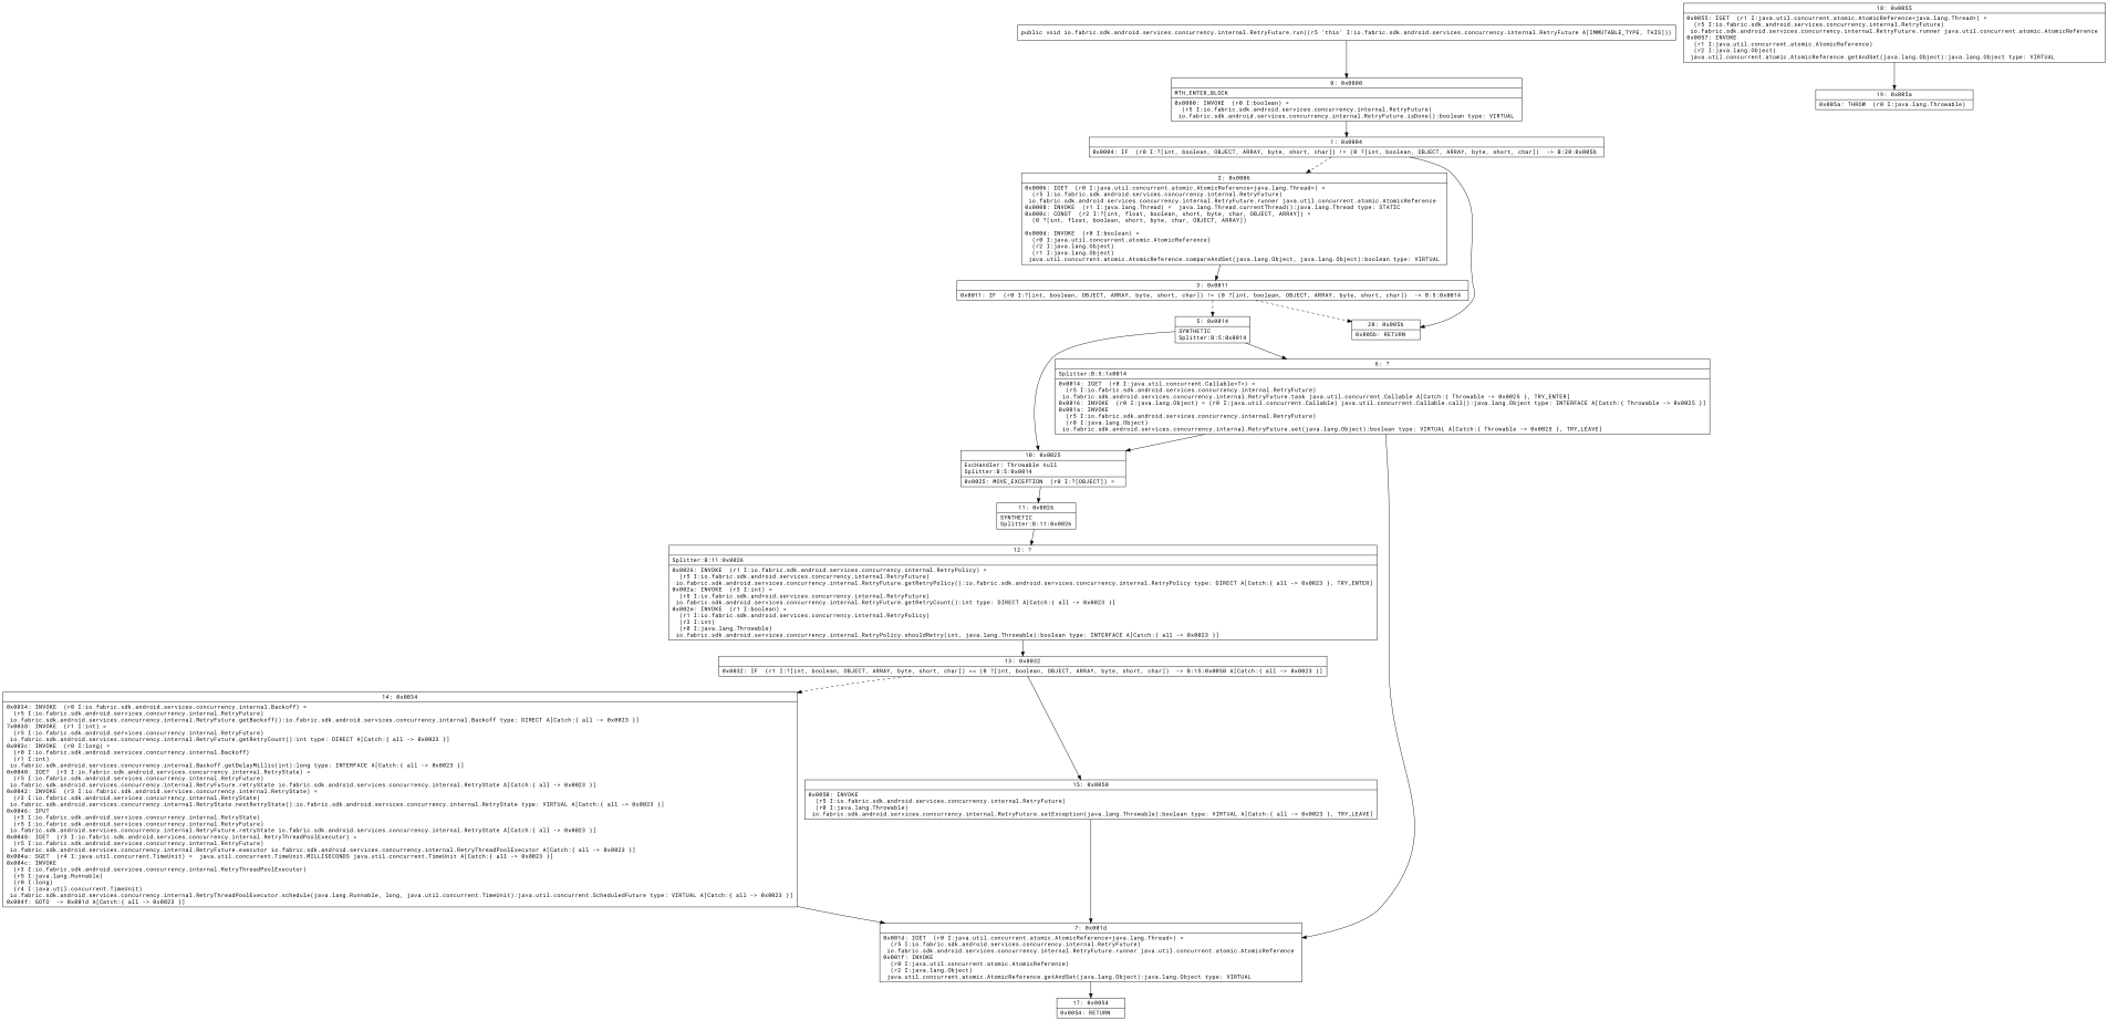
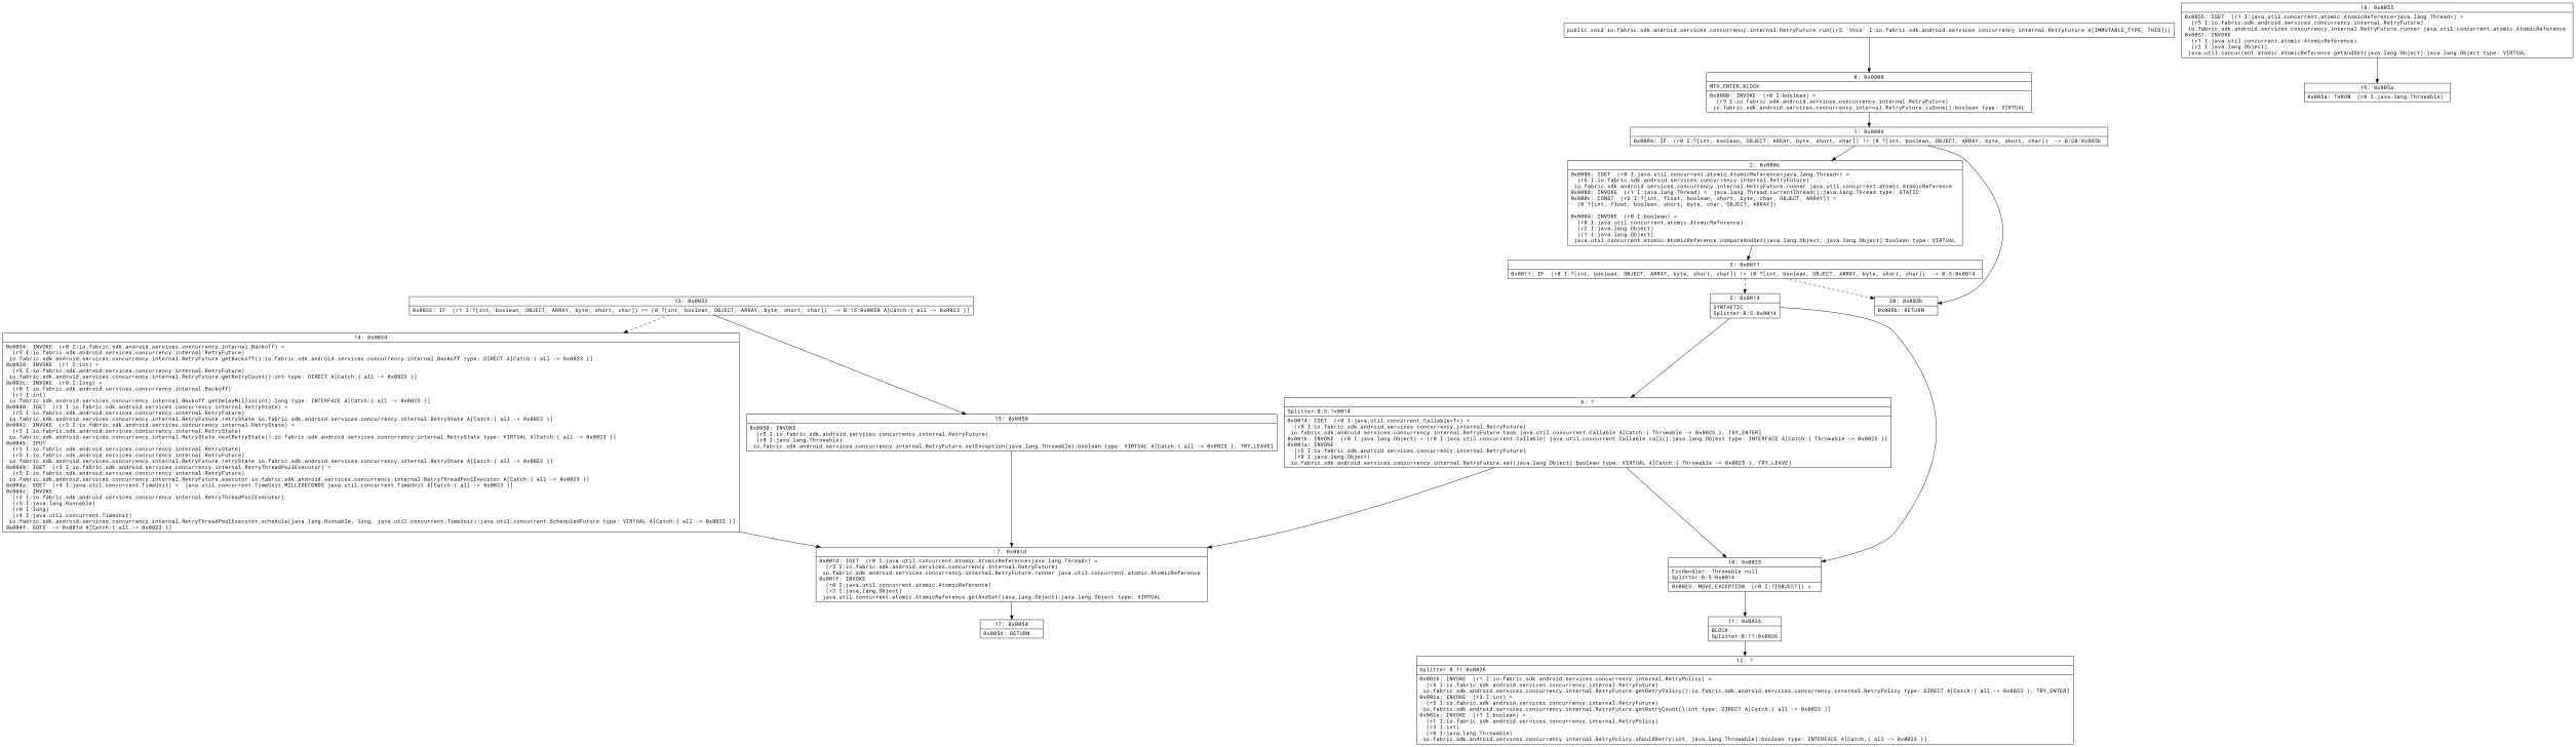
  digraph {
    fontname="Roboto Mono"
    node [fontname="Roboto Mono" shape=record]
    edge [fontname="Roboto Mono"]
    n1 [label="{0\:\ 0x0000|MTH_ENTER_BLOCK\l|0x0000: INVOKE  (r0 I:boolean) = \l  (r5 I:io.fabric.sdk.android.services.concurrency.internal.RetryFuture)\l io.fabric.sdk.android.services.concurrency.internal.RetryFuture.isDone():boolean type: VIRTUAL \l}"]
    n2 [label="{1\:\ 0x0004|0x0004: IF  (r0 I:?[int, boolean, OBJECT, ARRAY, byte, short, char]) != (0 ?[int, boolean, OBJECT, ARRAY, byte, short, char])  \-\> B:20:0x005b \l}"]
    n3 [label="{2\:\ 0x0006|0x0006: IGET  (r0 I:java.util.concurrent.atomic.AtomicReference\<java.lang.Thread\>) = \l  (r5 I:io.fabric.sdk.android.services.concurrency.internal.RetryFuture)\l io.fabric.sdk.android.services.concurrency.internal.RetryFuture.runner java.util.concurrent.atomic.AtomicReference \l0x0008: INVOKE  (r1 I:java.lang.Thread) =  java.lang.Thread.currentThread():java.lang.Thread type: STATIC \l0x000c: CONST  (r2 I:?[int, float, boolean, short, byte, char, OBJECT, ARRAY]) = \l  (0 ?[int, float, boolean, short, byte, char, OBJECT, ARRAY])\l \l0x000d: INVOKE  (r0 I:boolean) = \l  (r0 I:java.util.concurrent.atomic.AtomicReference)\l  (r2 I:java.lang.Object)\l  (r1 I:java.lang.Object)\l java.util.concurrent.atomic.AtomicReference.compareAndSet(java.lang.Object, java.lang.Object):boolean type: VIRTUAL \l}"]
    n4 [label="{20\:\ 0x005b|0x005b: RETURN   \l}"]
    n5 [label="{3\:\ 0x0011|0x0011: IF  (r0 I:?[int, boolean, OBJECT, ARRAY, byte, short, char]) != (0 ?[int, boolean, OBJECT, ARRAY, byte, short, char])  \-\> B:5:0x0014 \l}"]
    n6 [label="{5\:\ 0x0014|SYNTHETIC\lSplitter:B:5:0x0014\l}"]
    n7 [label="{6\:\ ?|Splitter:B:5:1x0014\l|0x0014: IGET  (r0 I:java.util.concurrent.Callable\<T\>) = \l  (r5 I:io.fabric.sdk.android.services.concurrency.internal.RetryFuture)\l io.fabric.sdk.android.services.concurrency.internal.RetryFuture.task java.util.concurrent.Callable A[Catch:\{ Throwable \-\> 0x0025 \}, TRY_ENTER]\l0x0016: INVOKE  (r0 I:java.lang.Object) = (r0 I:java.util.concurrent.Callable) java.util.concurrent.Callable.call():java.lang.Object type: INTERFACE A[Catch:\{ Throwable \-\> 0x0025 \}]\l0x001a: INVOKE  \l  (r5 I:io.fabric.sdk.android.services.concurrency.internal.RetryFuture)\l  (r0 I:java.lang.Object)\l io.fabric.sdk.android.services.concurrency.internal.RetryFuture.set(java.lang.Object):boolean type: VIRTUAL A[Catch:\{ Throwable \-\> 0x0025 \}, TRY_LEAVE]\l}"]
    n8 [label="{10\:\ 0x0025|ExcHandler: Throwable null\lSplitter:B:5:0x0014\l|0x0025: MOVE_EXCEPTION  (r0 I:?[OBJECT]) =  \l}"]
    n9 [label="{7\:\ 0x001d|0x001d: IGET  (r0 I:java.util.concurrent.atomic.AtomicReference\<java.lang.Thread\>) = \l  (r5 I:io.fabric.sdk.android.services.concurrency.internal.RetryFuture)\l io.fabric.sdk.android.services.concurrency.internal.RetryFuture.runner java.util.concurrent.atomic.AtomicReference \l0x001f: INVOKE  \l  (r0 I:java.util.concurrent.atomic.AtomicReference)\l  (r2 I:java.lang.Object)\l java.util.concurrent.atomic.AtomicReference.getAndSet(java.lang.Object):java.lang.Object type: VIRTUAL \l}"]
-   n10 [label="{11\:\ 0x0026|SYNTHETIC\lSplitter:B:11:0x0026\l}"]
+   n10 [label="{11\:\ 0x0026|BLOCK\lSplitter:B:11:0x0026\l}"]
    n11 [label="{17\:\ 0x0054|0x0054: RETURN   \l}"]
    n12 [label="{18\:\ 0x0055|0x0055: IGET  (r1 I:java.util.concurrent.atomic.AtomicReference\<java.lang.Thread\>) = \l  (r5 I:io.fabric.sdk.android.services.concurrency.internal.RetryFuture)\l io.fabric.sdk.android.services.concurrency.internal.RetryFuture.runner java.util.concurrent.atomic.AtomicReference \l0x0057: INVOKE  \l  (r1 I:java.util.concurrent.atomic.AtomicReference)\l  (r2 I:java.lang.Object)\l java.util.concurrent.atomic.AtomicReference.getAndSet(java.lang.Object):java.lang.Object type: VIRTUAL \l}"]
    n13 [label="{19\:\ 0x005a|0x005a: THROW  (r0 I:java.lang.Throwable) \l}"]
    n14 [label="{12\:\ ?|Splitter:B:11:0x0026\l|0x0026: INVOKE  (r1 I:io.fabric.sdk.android.services.concurrency.internal.RetryPolicy) = \l  (r5 I:io.fabric.sdk.android.services.concurrency.internal.RetryFuture)\l io.fabric.sdk.android.services.concurrency.internal.RetryFuture.getRetryPolicy():io.fabric.sdk.android.services.concurrency.internal.RetryPolicy type: DIRECT A[Catch:\{ all \-\> 0x0023 \}, TRY_ENTER]\l0x002a: INVOKE  (r3 I:int) = \l  (r5 I:io.fabric.sdk.android.services.concurrency.internal.RetryFuture)\l io.fabric.sdk.android.services.concurrency.internal.RetryFuture.getRetryCount():int type: DIRECT A[Catch:\{ all \-\> 0x0023 \}]\l0x002e: INVOKE  (r1 I:boolean) = \l  (r1 I:io.fabric.sdk.android.services.concurrency.internal.RetryPolicy)\l  (r3 I:int)\l  (r0 I:java.lang.Throwable)\l io.fabric.sdk.android.services.concurrency.internal.RetryPolicy.shouldRetry(int, java.lang.Throwable):boolean type: INTERFACE A[Catch:\{ all \-\> 0x0023 \}]\l}"]
    n15 [label="{13\:\ 0x0032|0x0032: IF  (r1 I:?[int, boolean, OBJECT, ARRAY, byte, short, char]) == (0 ?[int, boolean, OBJECT, ARRAY, byte, short, char])  \-\> B:15:0x0050 A[Catch:\{ all \-\> 0x0023 \}]\l}"]
-   n16 [label="{14\:\ 0x0034|0x0034: INVOKE  (r0 I:io.fabric.sdk.android.services.concurrency.internal.Backoff) = \l  (r5 I:io.fabric.sdk.android.services.concurrency.internal.RetryFuture)\l io.fabric.sdk.android.services.concurrency.internal.RetryFuture.getBackoff():io.fabric.sdk.android.services.concurrency.internal.Backoff type: DIRECT A[Catch:\{ all \-\> 0x0023 \}]\l7x0038: INVOKE  (r1 I:int) = \l  (r5 I:io.fabric.sdk.android.services.concurrency.internal.RetryFuture)\l io.fabric.sdk.android.services.concurrency.internal.RetryFuture.getRetryCount():int type: DIRECT A[Catch:\{ all \-\> 0x0023 \}]\l0x003c: INVOKE  (r0 I:long) = \l  (r0 I:io.fabric.sdk.android.services.concurrency.internal.Backoff)\l  (r1 I:int)\l io.fabric.sdk.android.services.concurrency.internal.Backoff.getDelayMillis(int):long type: INTERFACE A[Catch:\{ all \-\> 0x0023 \}]\l0x0040: IGET  (r3 I:io.fabric.sdk.android.services.concurrency.internal.RetryState) = \l  (r5 I:io.fabric.sdk.android.services.concurrency.internal.RetryFuture)\l io.fabric.sdk.android.services.concurrency.internal.RetryFuture.retryState io.fabric.sdk.android.services.concurrency.internal.RetryState A[Catch:\{ all \-\> 0x0023 \}]\l0x0042: INVOKE  (r3 I:io.fabric.sdk.android.services.concurrency.internal.RetryState) = \l  (r3 I:io.fabric.sdk.android.services.concurrency.internal.RetryState)\l io.fabric.sdk.android.services.concurrency.internal.RetryState.nextRetryState():io.fabric.sdk.android.services.concurrency.internal.RetryState type: VIRTUAL A[Catch:\{ all \-\> 0x0023 \}]\l0x0046: IPUT  \l  (r3 I:io.fabric.sdk.android.services.concurrency.internal.RetryState)\l  (r5 I:io.fabric.sdk.android.services.concurrency.internal.RetryFuture)\l io.fabric.sdk.android.services.concurrency.internal.RetryFuture.retryState io.fabric.sdk.android.services.concurrency.internal.RetryState A[Catch:\{ all \-\> 0x0023 \}]\l0x0048: IGET  (r3 I:io.fabric.sdk.android.services.concurrency.internal.RetryThreadPoolExecutor) = \l  (r5 I:io.fabric.sdk.android.services.concurrency.internal.RetryFuture)\l io.fabric.sdk.android.services.concurrency.internal.RetryFuture.executor io.fabric.sdk.android.services.concurrency.internal.RetryThreadPoolExecutor A[Catch:\{ all \-\> 0x0023 \}]\l0x004a: SGET  (r4 I:java.util.concurrent.TimeUnit) =  java.util.concurrent.TimeUnit.MILLISECONDS java.util.concurrent.TimeUnit A[Catch:\{ all \-\> 0x0023 \}]\l0x004c: INVOKE  \l  (r3 I:io.fabric.sdk.android.services.concurrency.internal.RetryThreadPoolExecutor)\l  (r5 I:java.lang.Runnable)\l  (r0 I:long)\l  (r4 I:java.util.concurrent.TimeUnit)\l io.fabric.sdk.android.services.concurrency.internal.RetryThreadPoolExecutor.schedule(java.lang.Runnable, long, java.util.concurrent.TimeUnit):java.util.concurrent.ScheduledFuture type: VIRTUAL A[Catch:\{ all \-\> 0x0023 \}]\l0x004f: GOTO  \-\> 0x001d A[Catch:\{ all \-\> 0x0023 \}]\l}"]
+   n16 [label="{14\:\ 0x0034|0x0034: INVOKE  (r0 I:io.fabric.sdk.android.services.concurrency.internal.Backoff) = \l  (r5 I:io.fabric.sdk.android.services.concurrency.internal.RetryFuture)\l io.fabric.sdk.android.services.concurrency.internal.RetryFuture.getBackoff():io.fabric.sdk.android.services.concurrency.internal.Backoff type: DIRECT A[Catch:\{ all \-\> 0x0023 \}]\l0x0038: INVOKE  (r1 I:int) = \l  (r5 I:io.fabric.sdk.android.services.concurrency.internal.RetryFuture)\l io.fabric.sdk.android.services.concurrency.internal.RetryFuture.getRetryCount():int type: DIRECT A[Catch:\{ all \-\> 0x0023 \}]\l0x003c: INVOKE  (r0 I:long) = \l  (r0 I:io.fabric.sdk.android.services.concurrency.internal.Backoff)\l  (r1 I:int)\l io.fabric.sdk.android.services.concurrency.internal.Backoff.getDelayMillis(int):long type: INTERFACE A[Catch:\{ all \-\> 0x0023 \}]\l0x0040: IGET  (r3 I:io.fabric.sdk.android.services.concurrency.internal.RetryState) = \l  (r5 I:io.fabric.sdk.android.services.concurrency.internal.RetryFuture)\l io.fabric.sdk.android.services.concurrency.internal.RetryFuture.retryState io.fabric.sdk.android.services.concurrency.internal.RetryState A[Catch:\{ all \-\> 0x0023 \}]\l0x0042: INVOKE  (r3 I:io.fabric.sdk.android.services.concurrency.internal.RetryState) = \l  (r3 I:io.fabric.sdk.android.services.concurrency.internal.RetryState)\l io.fabric.sdk.android.services.concurrency.internal.RetryState.nextRetryState():io.fabric.sdk.android.services.concurrency.internal.RetryState type: VIRTUAL A[Catch:\{ all \-\> 0x0023 \}]\l0x0046: IPUT  \l  (r3 I:io.fabric.sdk.android.services.concurrency.internal.RetryState)\l  (r5 I:io.fabric.sdk.android.services.concurrency.internal.RetryFuture)\l io.fabric.sdk.android.services.concurrency.internal.RetryFuture.retryState io.fabric.sdk.android.services.concurrency.internal.RetryState A[Catch:\{ all \-\> 0x0023 \}]\l0x0048: IGET  (r3 I:io.fabric.sdk.android.services.concurrency.internal.RetryThreadPoolExecutor) = \l  (r5 I:io.fabric.sdk.android.services.concurrency.internal.RetryFuture)\l io.fabric.sdk.android.services.concurrency.internal.RetryFuture.executor io.fabric.sdk.android.services.concurrency.internal.RetryThreadPoolExecutor A[Catch:\{ all \-\> 0x0023 \}]\l0x004a: SGET  (r4 I:java.util.concurrent.TimeUnit) =  java.util.concurrent.TimeUnit.MILLISECONDS java.util.concurrent.TimeUnit A[Catch:\{ all \-\> 0x0023 \}]\l0x004c: INVOKE  \l  (r3 I:io.fabric.sdk.android.services.concurrency.internal.RetryThreadPoolExecutor)\l  (r5 I:java.lang.Runnable)\l  (r0 I:long)\l  (r4 I:java.util.concurrent.TimeUnit)\l io.fabric.sdk.android.services.concurrency.internal.RetryThreadPoolExecutor.schedule(java.lang.Runnable, long, java.util.concurrent.TimeUnit):java.util.concurrent.ScheduledFuture type: VIRTUAL A[Catch:\{ all \-\> 0x0023 \}]\l0x004f: GOTO  \-\> 0x001d A[Catch:\{ all \-\> 0x0023 \}]\l}"]
    n17 [label="{15\:\ 0x0050|0x0050: INVOKE  \l  (r5 I:io.fabric.sdk.android.services.concurrency.internal.RetryFuture)\l  (r0 I:java.lang.Throwable)\l io.fabric.sdk.android.services.concurrency.internal.RetryFuture.setException(java.lang.Throwable):boolean type: VIRTUAL A[Catch:\{ all \-\> 0x0023 \}, TRY_LEAVE]\l}"]
    n18 [label="{public void io.fabric.sdk.android.services.concurrency.internal.RetryFuture.run((r5 'this' I:io.fabric.sdk.android.services.concurrency.internal.RetryFuture A[IMMUTABLE_TYPE, THIS])) }"]
    n1 -> n2
-   n2 -> n3 [style=dashed]
+   n2 -> n3 [style=solid]
    n2 -> n4
    n3 -> n5
    n5 -> n4 [style=dashed]
    n5 -> n6 [style=dashed]
    n6 -> n7
    n6 -> n8
    n7 -> n8
    n7 -> n9
    n8 -> n10
    n9 -> n11
    n10 -> n14
    n12 -> n13
-   n14 -> n15
    n15 -> n16 [style=dashed]
    n15 -> n17
    n16 -> n9
    n17 -> n9
    n18 -> n1
  }
